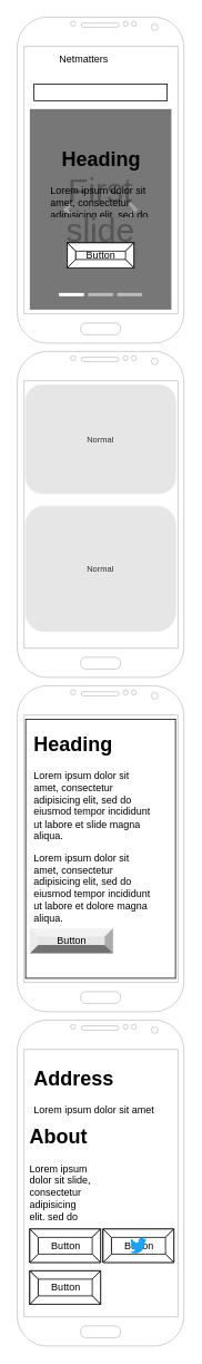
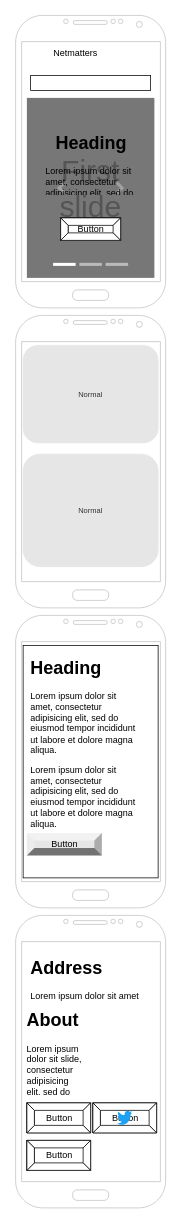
  <mxCell id="0" />
  <mxCell id="1" parent="0" />
  <mxCell id="2" value="" style="rounded=0;whiteSpace=wrap;html=1;" vertex="1" parent="1"><mxGeometry x="30" y="860" width="180" height="310" as="geometry" /></mxCell>
  <mxCell id="3" value="First slide" style="html=1;shadow=0;dashed=0;strokeColor=none;strokeWidth=1;fillColor=#777777;fontColor=#555555;whiteSpace=wrap;align=center;verticalAlign=middle;fontStyle=0;fontSize=40;" vertex="1" parent="1"><mxGeometry x="35" y="130" width="170" height="240" as="geometry" /></mxCell>
  <mxCell id="4" value="" style="html=1;verticalLabelPosition=bottom;labelBackgroundColor=#ffffff;verticalAlign=top;shadow=0;dashed=0;strokeWidth=4;shape=mxgraph.ios7.misc.more;strokeColor=#a0a0a0;" vertex="1" parent="3"><mxGeometry x="1" y="0.5" width="7" height="14" relative="1" as="geometry"><mxPoint x="-50" y="-7" as="offset" /></mxGeometry></mxCell>
  <mxCell id="5" value="" style="flipH=1;html=1;verticalLabelPosition=bottom;labelBackgroundColor=#ffffff;verticalAlign=top;shadow=0;dashed=0;strokeWidth=4;shape=mxgraph.ios7.misc.more;strokeColor=#a0a0a0;" vertex="1" parent="3"><mxGeometry y="0.5" width="7" height="14" relative="1" as="geometry"><mxPoint x="43" y="-7" as="offset" /></mxGeometry></mxCell>
  <mxCell id="6" value="" style="html=1;shadow=0;strokeColor=none;fillColor=#ffffff;" vertex="1" parent="3"><mxGeometry x="0.5" y="1" width="30" height="4" relative="1" as="geometry"><mxPoint x="-50" y="-20" as="offset" /></mxGeometry></mxCell>
  <mxCell id="7" value="" style="html=1;shadow=0;strokeColor=none;fillColor=#BBBBBB;" vertex="1" parent="3"><mxGeometry x="0.5" y="1" width="30" height="4" relative="1" as="geometry"><mxPoint x="-15" y="-20" as="offset" /></mxGeometry></mxCell>
  <mxCell id="8" value="" style="html=1;shadow=0;strokeColor=none;fillColor=#BBBBBB;" vertex="1" parent="3"><mxGeometry x="0.5" y="1" width="30" height="4" relative="1" as="geometry"><mxPoint x="20" y="-20" as="offset" /></mxGeometry></mxCell>
  <mxCell id="9" value="Button" style="labelPosition=center;verticalLabelPosition=middle;align=center;html=1;shape=mxgraph.basic.button;dx=10;" vertex="1" parent="3"><mxGeometry x="45" y="160" width="80" height="30" as="geometry" /></mxCell>
  <mxCell id="10" value="&lt;h1 style=&quot;text-align: center&quot;&gt;Heading&lt;/h1&gt;&lt;p&gt;Lorem ipsum dolor sit amet, consectetur adipisicing elit, sed do eiusmod tempor incididunt ut labore et dolore magna aliqua.&lt;/p&gt;" style="text;html=1;strokeColor=none;fillColor=none;spacing=5;spacingTop=-20;whiteSpace=wrap;overflow=hidden;rounded=0;" vertex="1" parent="3"><mxGeometry x="20" y="40" width="130" height="90" as="geometry" /></mxCell>
  <mxCell id="11" value="" style="verticalLabelPosition=bottom;verticalAlign=top;html=1;shadow=0;dashed=0;strokeWidth=1;shape=mxgraph.android.phone2;strokeColor=#c0c0c0;" vertex="1" parent="1"><mxGeometry width="200" height="390" as="geometry" x="20" y="20" /></mxCell>
  <mxCell id="12" value="Netmatters" style="text;html=1;strokeColor=none;fillColor=none;align=center;verticalAlign=middle;whiteSpace=wrap;rounded=0;" vertex="1" parent="1"><mxGeometry x="30" y="60" width="140" height="20" as="geometry" /></mxCell>
  <mxCell id="13" value="" style="shape=image;html=1;verticalAlign=top;verticalLabelPosition=bottom;labelBackgroundColor=#ffffff;imageAspect=0;aspect=fixed;image=https://cdn3.iconfinder.com/data/icons/mini-icon-set-general-office/91/General_-_Office_30-128.png" vertex="1" parent="1"><mxGeometry x="180" y="60" width="28" height="28" as="geometry" /></mxCell>
  <mxCell id="14" value="" style="shape=image;html=1;verticalAlign=top;verticalLabelPosition=bottom;labelBackgroundColor=#ffffff;imageAspect=0;aspect=fixed;image=https://cdn4.iconfinder.com/data/icons/momenticons-basic/32x32/img-portrait-error.png" vertex="1" parent="1"><mxGeometry x="30" y="60" width="30" height="30" as="geometry" /></mxCell>
  <mxCell id="15" value="" style="rounded=0;whiteSpace=wrap;html=1;" vertex="1" parent="1"><mxGeometry x="40" y="100" width="160" height="20" as="geometry" /></mxCell>
  <mxCell id="16" value="" style="shape=image;html=1;verticalAlign=top;verticalLabelPosition=bottom;labelBackgroundColor=#ffffff;imageAspect=0;aspect=fixed;image=https://cdn4.iconfinder.com/data/icons/ui-standard/96/Search-128.png" vertex="1" parent="1"><mxGeometry x="180" y="102.5" width="15" height="15" as="geometry" /></mxCell>
  <mxCell id="17" value="" style="verticalLabelPosition=bottom;verticalAlign=top;html=1;shadow=0;dashed=0;strokeWidth=1;shape=mxgraph.android.phone2;strokeColor=#c0c0c0;" vertex="1" parent="1"><mxGeometry y="420" width="200" height="390" as="geometry" x="20" /></mxCell>
  <mxCell id="18" value="Normal" style="rounded=1;html=1;shadow=0;dashed=0;whiteSpace=wrap;fontSize=10;fillColor=#E6E6E6;align=center;strokeColor=#E6E6E6;fontColor=#333333;" vertex="1" parent="1"><mxGeometry x="30" y="460" width="180" height="130" as="geometry" /></mxCell>
  <mxCell id="19" value="Normal" style="rounded=1;html=1;shadow=0;dashed=0;whiteSpace=wrap;fontSize=10;fillColor=#E6E6E6;align=center;strokeColor=#E6E6E6;fontColor=#333333;" vertex="1" parent="1"><mxGeometry x="30" y="605" width="180" height="150" as="geometry" /></mxCell>
  <mxCell id="20" value="" style="verticalLabelPosition=bottom;verticalAlign=top;html=1;shadow=0;dashed=0;strokeWidth=1;shape=mxgraph.android.phone2;strokeColor=#c0c0c0;" vertex="1" parent="1"><mxGeometry y="820" width="200" height="390" as="geometry" x="20" /></mxCell>
- <mxCell id="21" value="&lt;h1&gt;Heading&lt;/h1&gt;&lt;p&gt;Lorem ipsum dolor sit amet, consectetur adipisicing elit, sed do eiusmod tempor incididunt ut labore et slide magna aliqua.&lt;/p&gt;Lorem ipsum dolor sit amet, consectetur adipisicing elit, sed do eiusmod tempor incididunt ut labore et dolore magna aliqua." style="text;html=1;strokeColor=none;fillColor=none;spacing=5;spacingTop=-20;whiteSpace=wrap;overflow=hidden;rounded=0;" vertex="1" parent="1"><mxGeometry x="35" y="870" width="155" height="260" as="geometry" /></mxCell>
+ <mxCell id="21" value="&lt;h1&gt;Heading&lt;/h1&gt;&lt;p&gt;Lorem ipsum dolor sit amet, consectetur adipisicing elit, sed do eiusmod tempor incididunt ut labore et dolore magna aliqua.&lt;/p&gt;Lorem ipsum dolor sit amet, consectetur adipisicing elit, sed do eiusmod tempor incididunt ut labore et dolore magna aliqua." style="text;html=1;strokeColor=none;fillColor=none;spacing=5;spacingTop=-20;whiteSpace=wrap;overflow=hidden;rounded=0;" vertex="1" parent="1"><mxGeometry x="35" y="870" width="155" height="260" as="geometry" /></mxCell>
  <mxCell id="22" value="Button" style="labelPosition=center;verticalLabelPosition=middle;align=center;html=1;shape=mxgraph.basic.shaded_button;dx=10;fillColor=#E6E6E6;strokeColor=none;" vertex="1" parent="1"><mxGeometry x="35" y="1110" width="100" height="30" as="geometry" /></mxCell>
  <mxCell id="23" value="" style="verticalLabelPosition=bottom;verticalAlign=top;html=1;shadow=0;dashed=0;strokeWidth=1;shape=mxgraph.android.phone2;strokeColor=#c0c0c0;" vertex="1" parent="1"><mxGeometry y="1220" width="200" height="390" as="geometry" x="20" /></mxCell>
  <mxCell id="24" value="&lt;h1&gt;Address&lt;/h1&gt;&lt;p&gt;Lorem ipsum dolor sit amet&lt;/p&gt;" style="text;html=1;strokeColor=none;fillColor=none;spacing=5;spacingTop=-20;whiteSpace=wrap;overflow=hidden;rounded=0;" vertex="1" parent="1"><mxGeometry x="35" y="1270" width="165" height="80" as="geometry" /></mxCell>
  <mxCell id="25" value="&lt;h1&gt;About&lt;/h1&gt;&lt;p&gt;Lorem ipsum dolor sit slide, consectetur adipisicing elit, sed do eiusmod tempor incididunt ut labore et dolore magna aliqua.&lt;/p&gt;" style="text;html=1;strokeColor=none;fillColor=none;spacing=5;spacingTop=-20;whiteSpace=wrap;overflow=hidden;rounded=0;" vertex="1" parent="1"><mxGeometry x="30" y="1340" width="82.5" height="120" as="geometry" /></mxCell>
  <mxCell id="26" value="Button" style="labelPosition=center;verticalLabelPosition=middle;align=center;html=1;shape=mxgraph.basic.button;dx=10;" vertex="1" parent="1"><mxGeometry x="35" y="1470" width="85" height="40" as="geometry" /></mxCell>
  <mxCell id="27" value="Button" style="labelPosition=center;verticalLabelPosition=middle;align=center;html=1;shape=mxgraph.basic.button;dx=10;" vertex="1" parent="1"><mxGeometry x="123" y="1470" width="85" height="40" as="geometry" /></mxCell>
  <mxCell id="28" value="Button" style="labelPosition=center;verticalLabelPosition=middle;align=center;html=1;shape=mxgraph.basic.button;dx=10;" vertex="1" parent="1"><mxGeometry x="35" y="1520" width="85" height="40" as="geometry" /></mxCell>
  <mxCell id="29" value="" style="shape=image;html=1;verticalAlign=top;verticalLabelPosition=bottom;labelBackgroundColor=#ffffff;imageAspect=0;aspect=fixed;image=https://cdn2.iconfinder.com/data/icons/social-media-and-payment/64/-04-128.png" vertex="1" parent="1"><mxGeometry x="61.25" y="1480" width="20" height="20" as="geometry" /></mxCell>
  <mxCell id="30" value="" style="dashed=0;outlineConnect=0;html=1;align=center;labelPosition=center;verticalLabelPosition=bottom;verticalAlign=top;shape=mxgraph.weblogos.twitter;fillColor=#1DA1F2;strokeColor=none" vertex="1" parent="1"><mxGeometry x="155.5" y="1480" width="20" height="20" as="geometry" /></mxCell>
  <mxCell id="31" value="" style="shape=image;html=1;verticalAlign=top;verticalLabelPosition=bottom;labelBackgroundColor=#ffffff;imageAspect=0;aspect=fixed;image=https://cdn2.iconfinder.com/data/icons/social-media-and-payment/64/-15-128.png" vertex="1" parent="1"><mxGeometry x="67.5" y="1530" width="20" height="20" as="geometry" /></mxCell>
